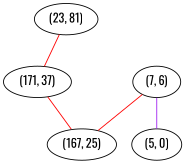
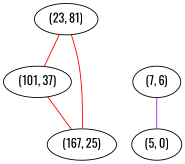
  graph {
    fontname=Oswald
    node [fontname=Oswald]
    edge [color=red fontname=Oswald weight=1]
    n1 [label="(23, 81)"]
-   "(171, 37)"
+   "(171, 37)" [label="(101, 37)"]
    "(167, 25)"
    n4 [label="(5, 0)"]
    "(7, 6)"
    n1 -- "(171, 37)"
    "(171, 37)" -- "(167, 25)"
-   "(7, 6)" -- "(167, 25)"
+   n1 -- "(167, 25)"
    "(7, 6)" -- n4 [color=purple weight=4]
  }
